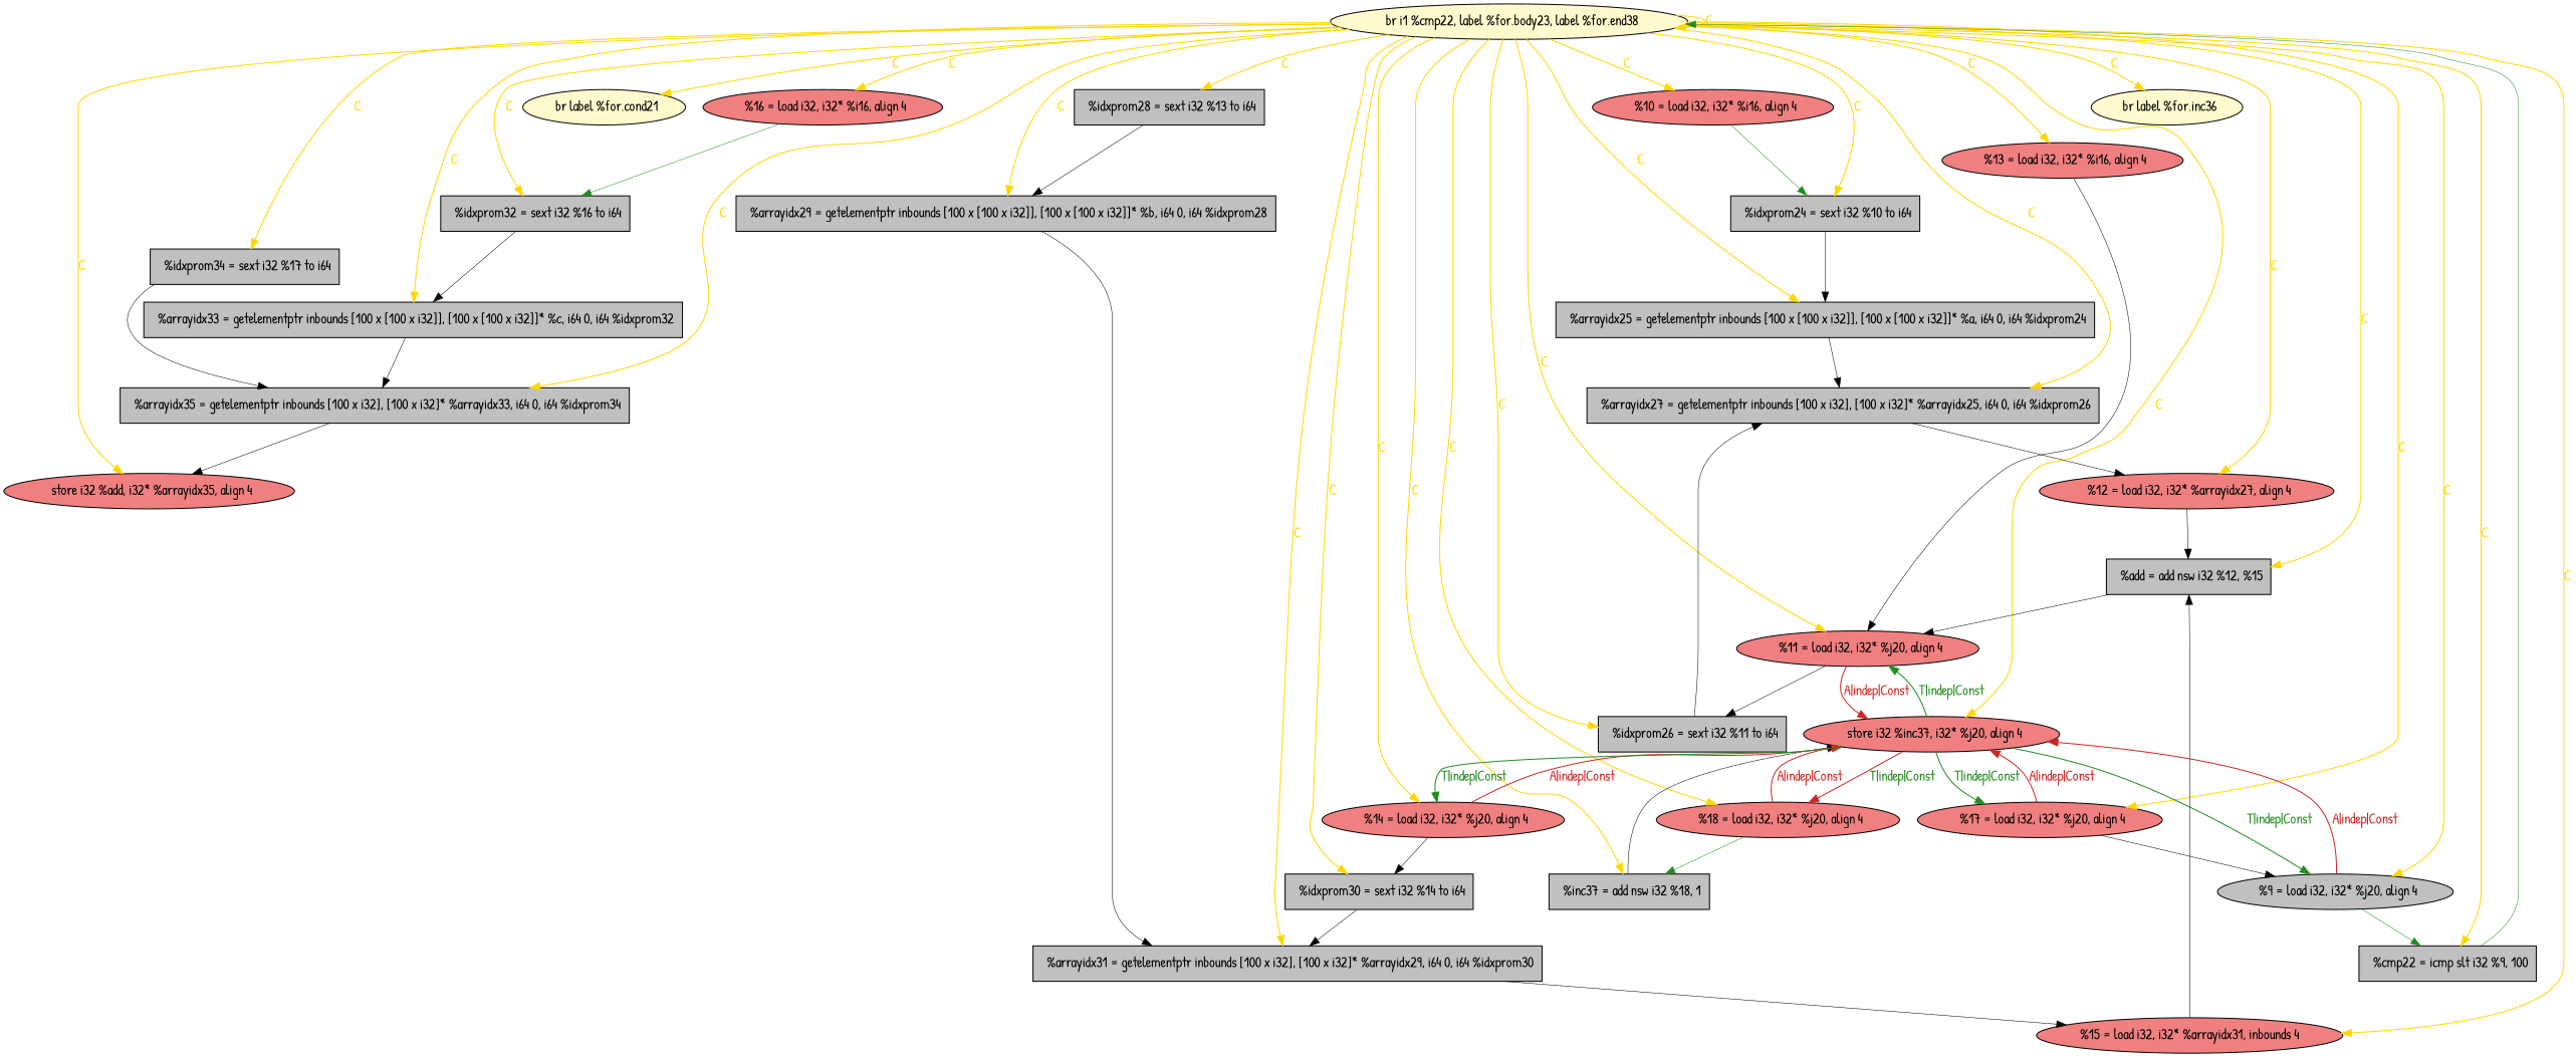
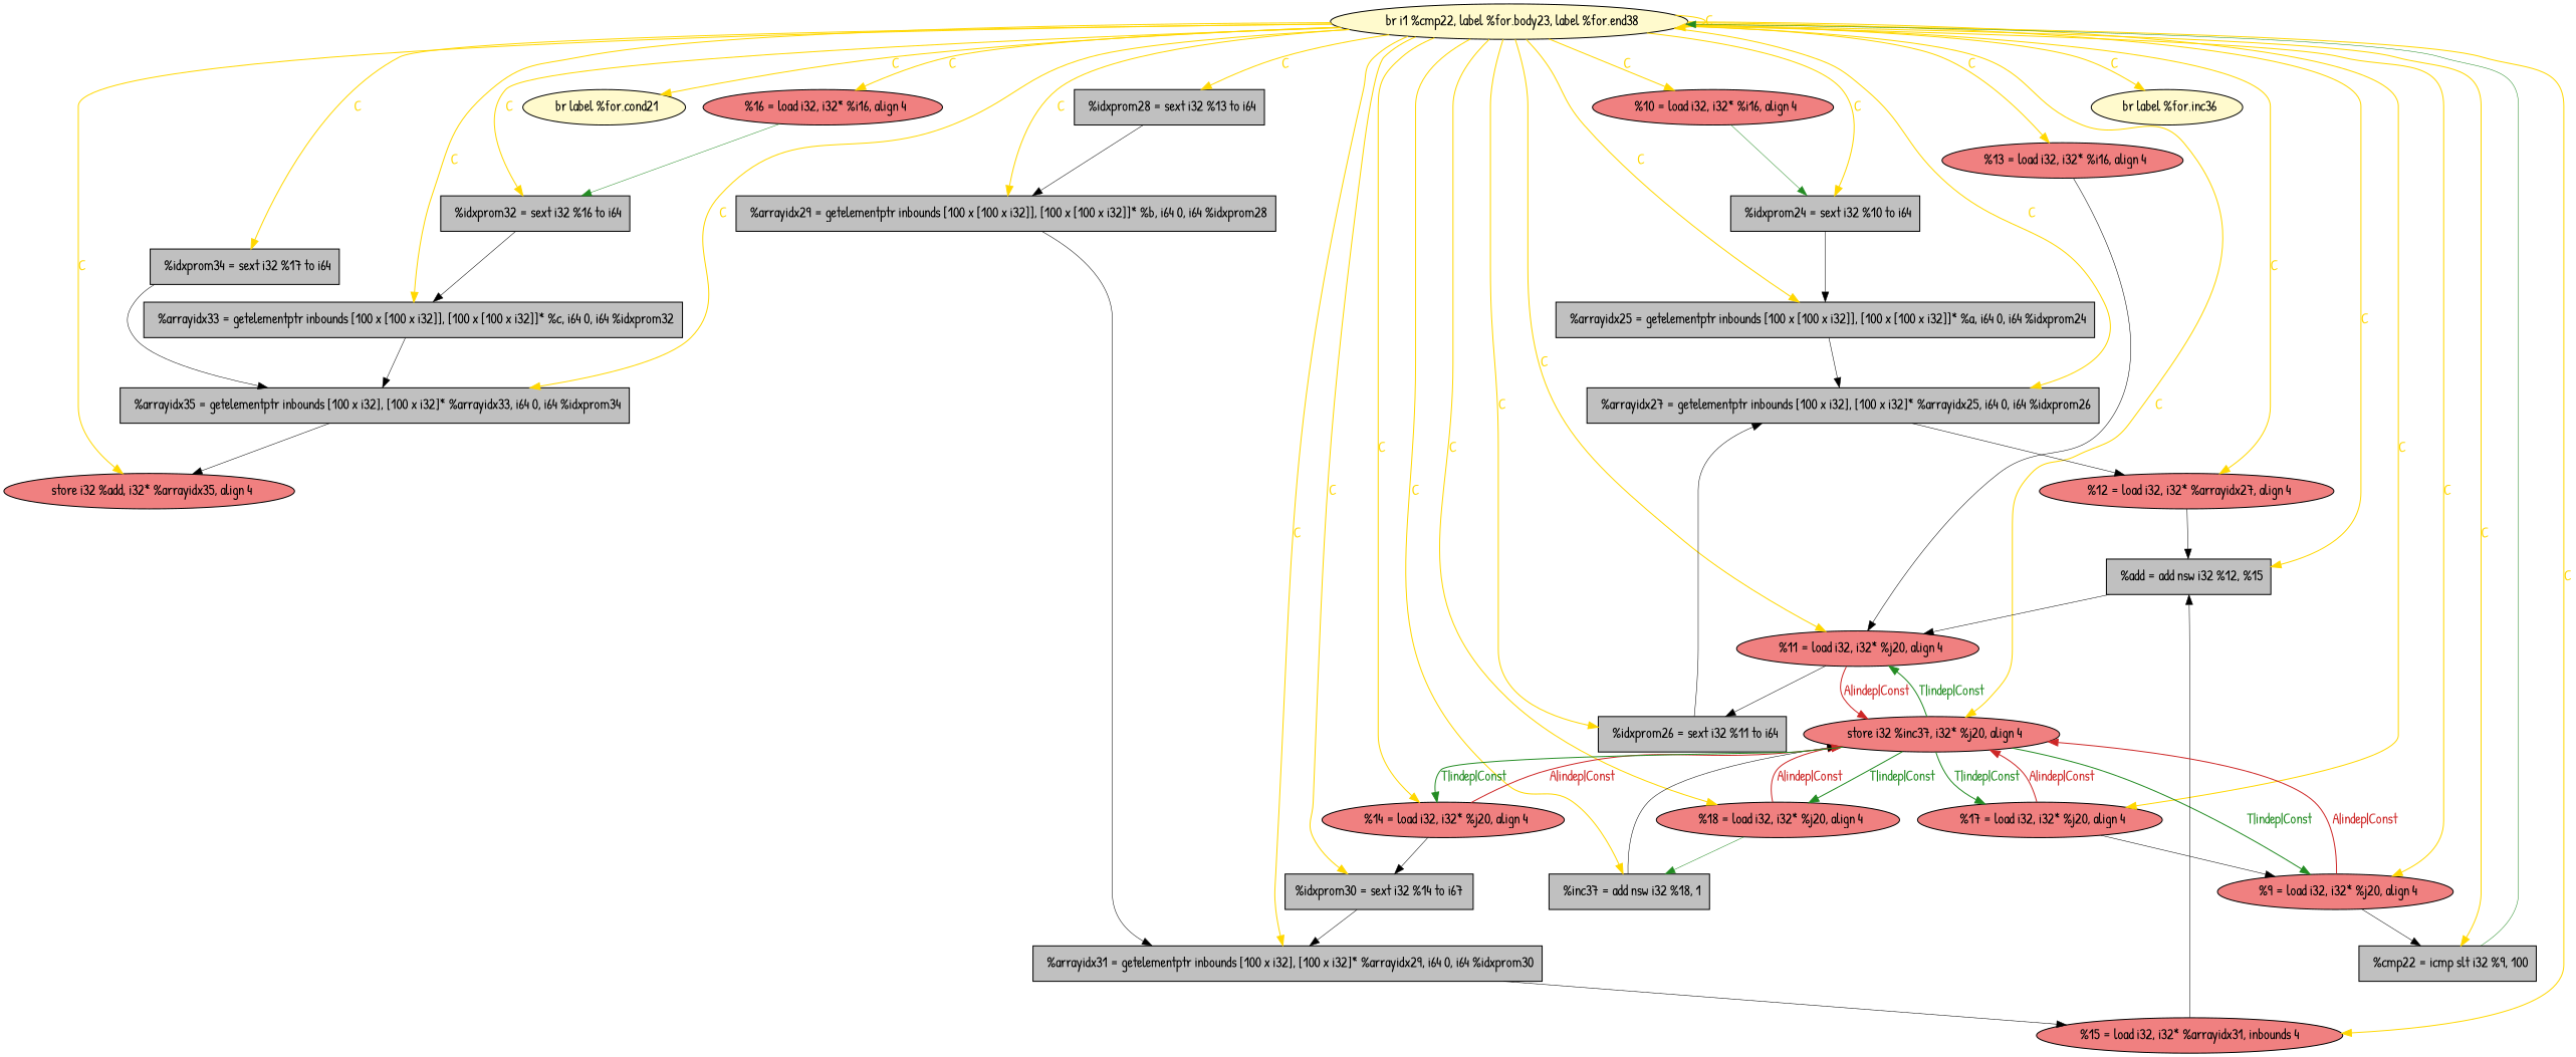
  digraph {
    fontname="Patrick Hand"
    node [fillcolor=grey fontname="Patrick Hand" shape=rectangle style=filled]
    edge [color=gold fontcolor=gold fontname="Patrick Hand" penwidth=1.0 style=solid]
    n1 [label="  %idxprom32 = sext i32 %16 to i64"]
    n2 [label="  %arrayidx33 = getelementptr inbounds [100 x [100 x i32]], [100 x [100 x i32]]* %c, i64 0, i64 %idxprom32"]
    n3 [label="  %arrayidx35 = getelementptr inbounds [100 x i32], [100 x i32]* %arrayidx33, i64 0, i64 %idxprom34"]
    n4 [fillcolor=lemonchiffon label="  br i1 %cmp22, label %for.body23, label %for.end38" shape=ellipse]
    n5 [label="  %arrayidx25 = getelementptr inbounds [100 x [100 x i32]], [100 x [100 x i32]]* %a, i64 0, i64 %idxprom24"]
    n6 [fillcolor=lemonchiffon label="  br label %for.cond21" shape=ellipse]
    n7 [label="  %idxprom34 = sext i32 %17 to i64"]
    n8 [label="  %idxprom28 = sext i32 %13 to i64"]
    n9 [fillcolor=lightcoral label="  %18 = load i32, i32* %j20, align 4" shape=ellipse]
    n10 [fillcolor=lightcoral label="  store i32 %add, i32* %arrayidx35, align 4" shape=ellipse]
    n11 [label="  %inc37 = add nsw i32 %18, 1"]
    n12 [fillcolor=lightcoral label="  %14 = load i32, i32* %j20, align 4" shape=ellipse]
    n13 [fillcolor=lightcoral label="  %10 = load i32, i32* %i16, align 4" shape=ellipse]
    n14 [label="  %idxprom24 = sext i32 %10 to i64"]
-   n15 [label="  %idxprom30 = sext i32 %14 to i64"]
+   n15 [label="%idxprom30 = sext i32 %14 to i67"]
    n16 [label="  %add = add nsw i32 %12, %15"]
    n17 [label="  %idxprom26 = sext i32 %11 to i64"]
    n18 [fillcolor=lightcoral label="  %11 = load i32, i32* %j20, align 4" shape=ellipse]
    n19 [label="  %arrayidx31 = getelementptr inbounds [100 x i32], [100 x i32]* %arrayidx29, i64 0, i64 %idxprom30"]
    n20 [fillcolor=lightcoral label="  %16 = load i32, i32* %i16, align 4" shape=ellipse]
    n21 [fillcolor=lightcoral label="  %13 = load i32, i32* %i16, align 4" shape=ellipse]
    n22 [label="  %cmp22 = icmp slt i32 %9, 100"]
    n23 [fillcolor=lightcoral label="  store i32 %inc37, i32* %j20, align 4" shape=ellipse]
    n24 [fillcolor=lemonchiffon label="  br label %for.inc36" shape=ellipse]
    n25 [fillcolor=lightcoral label="  %12 = load i32, i32* %arrayidx27, align 4" shape=ellipse]
    n26 [label="  %arrayidx29 = getelementptr inbounds [100 x [100 x i32]], [100 x [100 x i32]]* %b, i64 0, i64 %idxprom28"]
    n27 [fillcolor=lightcoral label="  %17 = load i32, i32* %j20, align 4" shape=ellipse]
    n28 [label="  %arrayidx27 = getelementptr inbounds [100 x i32], [100 x i32]* %arrayidx25, i64 0, i64 %idxprom26"]
    n29 [fillcolor=lightcoral label="%15 = load i32, i32* %arrayidx31, inbounds 4" shape=ellipse]
-   n30 [label="  %9 = load i32, i32* %j20, align 4" shape=ellipse]
+   n30 [fillcolor=lightcoral label="  %9 = load i32, i32* %j20, align 4" shape=ellipse]
    n1 -> n2 [color=black fontcolor=black penwidth=0.5]
    n2 -> n3 [color=black fontcolor=black penwidth=0.5]
    n3 -> n10 [color=black fontcolor=black penwidth=0.5]
    n4 -> n1 [label=C]
    n4 -> n2 [label=C]
    n4 -> n3 [label=C]
    n4 -> n4 [label=C]
    n4 -> n5 [label=C]
    n4 -> n6 [label=C]
    n4 -> n7 [label=C]
    n4 -> n8 [label=C]
    n4 -> n9 [label=C]
    n4 -> n10 [label=C]
    n4 -> n11 [label=C]
    n4 -> n12 [label=C]
    n4 -> n13 [label=C]
    n4 -> n14 [label=C]
    n4 -> n15 [label=C]
    n4 -> n16 [label=C]
    n4 -> n17 [label=C]
    n4 -> n18 [label=C]
    n4 -> n19 [label=C]
    n4 -> n20 [label=C]
    n4 -> n21 [label=C]
    n4 -> n22 [label=C]
    n4 -> n23 [label=C]
    n4 -> n24 [label=C]
    n4 -> n25 [label=C]
    n4 -> n26 [label=C]
    n4 -> n27 [label=C]
    n4 -> n28 [label=C]
    n4 -> n29 [label=C]
    n4 -> n30 [label=C]
    n5 -> n28 [color=black fontcolor=black penwidth=0.5]
    n7 -> n3 [color=black fontcolor=black penwidth=0.5]
    n8 -> n26 [color=black fontcolor=black penwidth=0.5]
    n9 -> n11 [color=forestgreen fontcolor=black penwidth=0.5]
    n9 -> n23 [color=firebrick3 fontcolor=firebrick3 label="A|indep|Const"]
    n11 -> n23 [color=black fontcolor=black penwidth=0.5]
    n12 -> n15 [color=black fontcolor=black penwidth=0.5]
    n12 -> n23 [color=firebrick3 fontcolor=firebrick3 label="A|indep|Const"]
    n13 -> n14 [color=forestgreen fontcolor=black penwidth=0.5]
    n14 -> n5 [color=black fontcolor=black penwidth=0.5]
    n15 -> n19 [color=black fontcolor=black penwidth=0.5]
    n16 -> n18 [color=black fontcolor=black penwidth=0.5]
    n17 -> n28 [color=black fontcolor=black penwidth=0.5]
    n18 -> n17 [color=black fontcolor=black penwidth=0.5]
    n18 -> n23 [color=firebrick3 fontcolor=firebrick3 label="A|indep|Const"]
    n19 -> n29 [color=black fontcolor=black penwidth=0.5]
    n20 -> n1 [color=forestgreen fontcolor=black penwidth=0.5]
    n21 -> n18 [color=black fontcolor=black penwidth=0.5]
    n22 -> n4 [color=forestgreen fontcolor=black penwidth=0.5]
-   n23 -> n9 [color=firebrick3 fontcolor=forestgreen label="T|indep|Const"]
+   n23 -> n9 [color=forestgreen fontcolor=forestgreen label="T|indep|Const"]
    n23 -> n12 [color=forestgreen fontcolor=forestgreen label="T|indep|Const"]
    n23 -> n18 [color=forestgreen fontcolor=forestgreen label="T|indep|Const"]
    n23 -> n27 [color=forestgreen fontcolor=forestgreen label="T|indep|Const"]
    n23 -> n30 [color=forestgreen fontcolor=forestgreen label="T|indep|Const"]
    n25 -> n16 [color=black fontcolor=black penwidth=0.5]
    n26 -> n19 [color=black fontcolor=black penwidth=0.5]
    n27 -> n23 [color=firebrick3 fontcolor=firebrick3 label="A|indep|Const"]
    n27 -> n30 [color=black fontcolor=black penwidth=0.5]
    n28 -> n25 [color=black fontcolor=black penwidth=0.5]
    n29 -> n16 [color=black fontcolor=black penwidth=0.5]
-   n30 -> n22 [color=forestgreen fontcolor=black penwidth=0.5]
+   n30 -> n22 [color=black fontcolor=black penwidth=0.5]
    n30 -> n23 [color=firebrick3 fontcolor=firebrick3 label="A|indep|Const"]
  }
